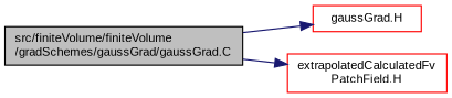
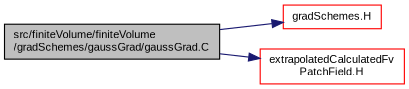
  digraph {
    rankdir=LR
    fontname="Liberation Sans"
    node [color=red fontname="Liberation Sans" fontsize=10 shape=record]
    edge [color=midnightblue fontname="Liberation Sans" fontsize=10 labelfontname=Helvetica labelfontsize=10 style=solid]
    n1 [color=black fillcolor=grey75 fontcolor=black height=0.2 label="src/finiteVolume/finiteVolume\l/gradSchemes/gaussGrad/gaussGrad.C" style=filled width=0.4]
-   n2 [height=0.2 label="gaussGrad.H" width=0.4]
+   n2 [height=0.2 label="gradSchemes.H" width=0.4]
    n3 [height=0.2 label="extrapolatedCalculatedFv\lPatchField.H" width=0.4]
    n1 -> n2
    n1 -> n3
  }
